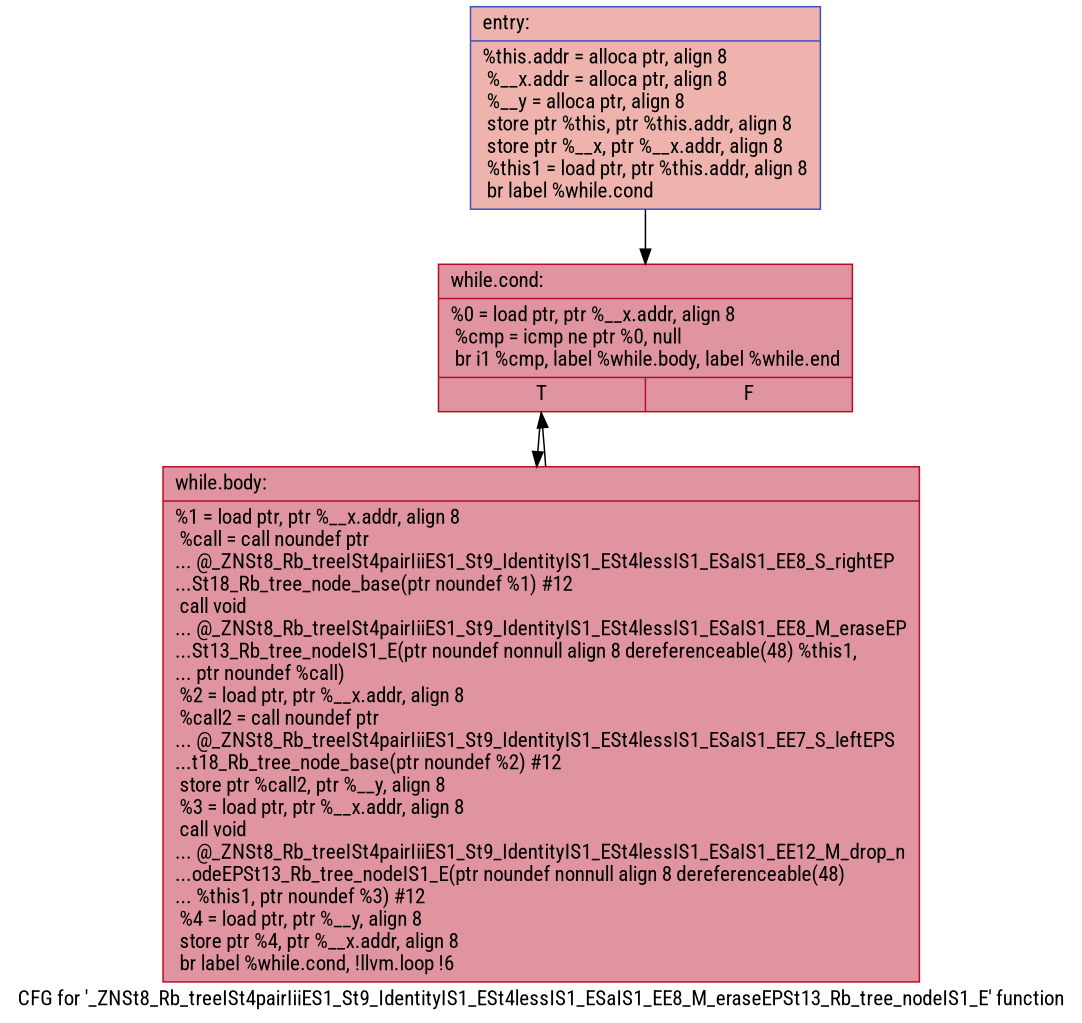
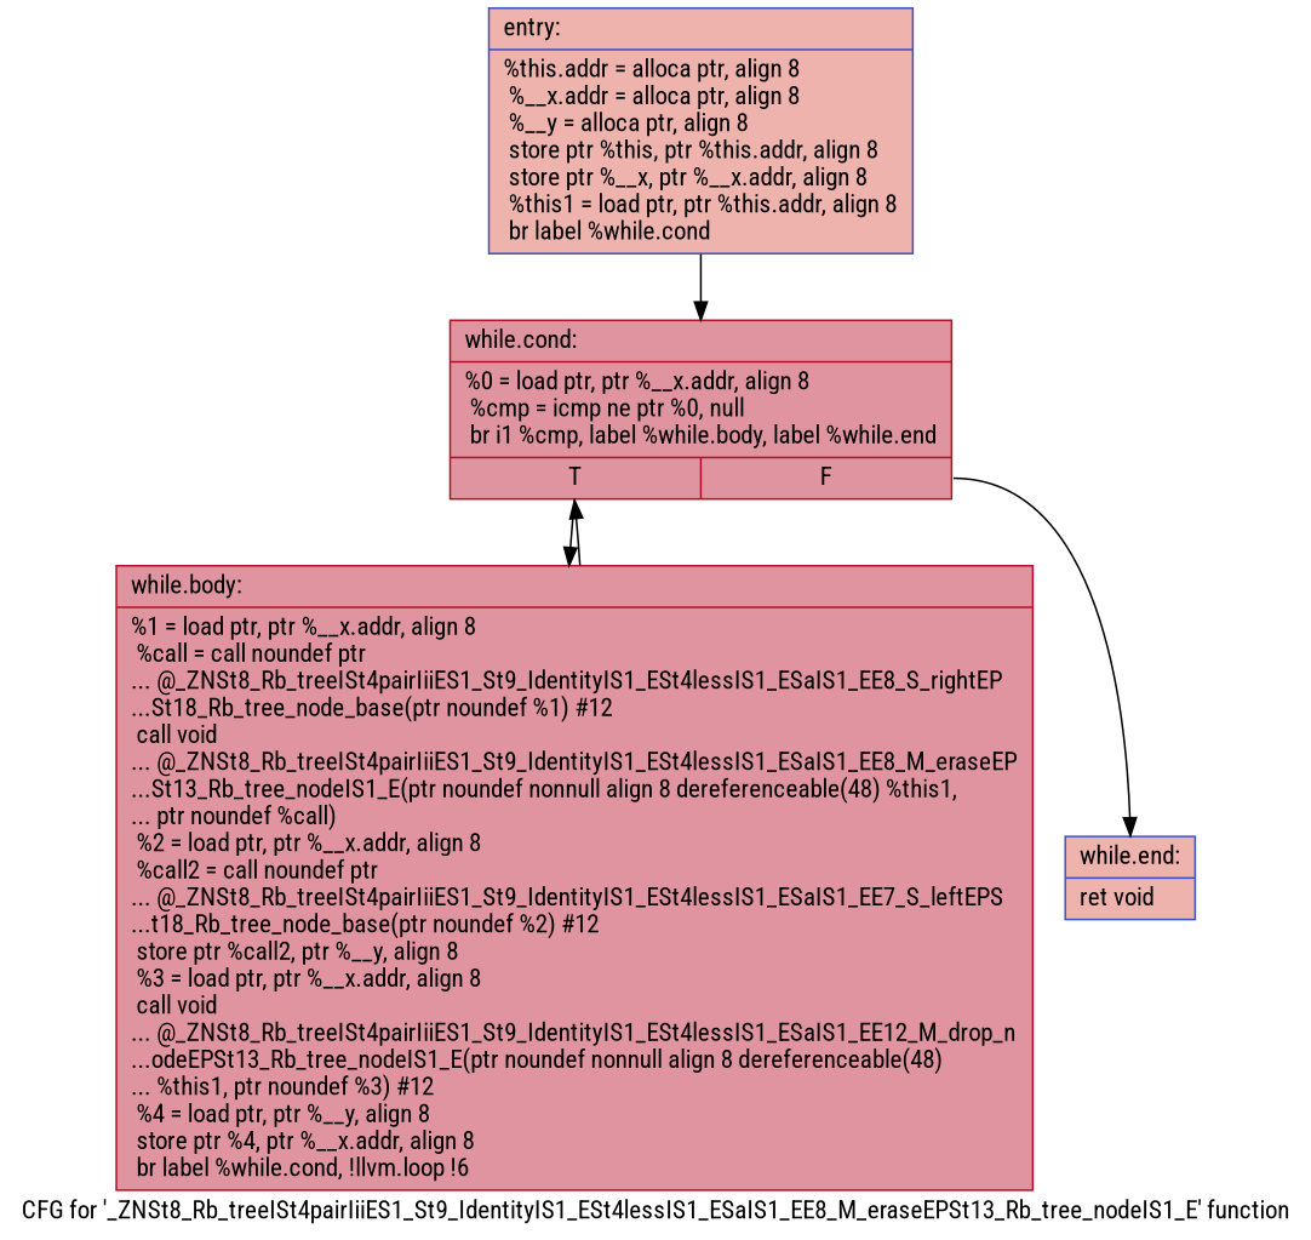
  digraph {
    label="CFG for '_ZNSt8_Rb_treeISt4pairIiiES1_St9_IdentityIS1_ESt4lessIS1_ESaIS1_EE8_M_eraseEPSt13_Rb_tree_nodeIS1_E' function"
    fontname="Roboto Condensed"
    node [color="#3d50c3ff" fillcolor="#d6524470" fontname="Roboto Condensed" shape=record style=filled]
    edge [fontname="Roboto Condensed"]
    n1 [label="{entry:\l|  %this.addr = alloca ptr, align 8\l  %__x.addr = alloca ptr, align 8\l  %__y = alloca ptr, align 8\l  store ptr %this, ptr %this.addr, align 8\l  store ptr %__x, ptr %__x.addr, align 8\l  %this1 = load ptr, ptr %this.addr, align 8\l  br label %while.cond\l}"]
    n2 [color="#b70d28ff" fillcolor="#b70d2870" label="{while.cond:\l|  %0 = load ptr, ptr %__x.addr, align 8\l  %cmp = icmp ne ptr %0, null\l  br i1 %cmp, label %while.body, label %while.end\l|{<s0>T|<s1>F}}"]
    n3 [color="#b70d28ff" fillcolor="#b70d2870" label="{while.body:\l|  %1 = load ptr, ptr %__x.addr, align 8\l  %call = call noundef ptr\l... @_ZNSt8_Rb_treeISt4pairIiiES1_St9_IdentityIS1_ESt4lessIS1_ESaIS1_EE8_S_rightEP\l...St18_Rb_tree_node_base(ptr noundef %1) #12\l  call void\l... @_ZNSt8_Rb_treeISt4pairIiiES1_St9_IdentityIS1_ESt4lessIS1_ESaIS1_EE8_M_eraseEP\l...St13_Rb_tree_nodeIS1_E(ptr noundef nonnull align 8 dereferenceable(48) %this1,\l... ptr noundef %call)\l  %2 = load ptr, ptr %__x.addr, align 8\l  %call2 = call noundef ptr\l... @_ZNSt8_Rb_treeISt4pairIiiES1_St9_IdentityIS1_ESt4lessIS1_ESaIS1_EE7_S_leftEPS\l...t18_Rb_tree_node_base(ptr noundef %2) #12\l  store ptr %call2, ptr %__y, align 8\l  %3 = load ptr, ptr %__x.addr, align 8\l  call void\l... @_ZNSt8_Rb_treeISt4pairIiiES1_St9_IdentityIS1_ESt4lessIS1_ESaIS1_EE12_M_drop_n\l...odeEPSt13_Rb_tree_nodeIS1_E(ptr noundef nonnull align 8 dereferenceable(48)\l... %this1, ptr noundef %3) #12\l  %4 = load ptr, ptr %__y, align 8\l  store ptr %4, ptr %__x.addr, align 8\l  br label %while.cond, !llvm.loop !6\l}"]
+   n4 [label="{while.end:\l|  ret void\l}"]
    n1 -> n2
    n2 -> n3 [tailport=s0]
+   n2 -> n4 [tailport=s1]
    n3 -> n2
  }
